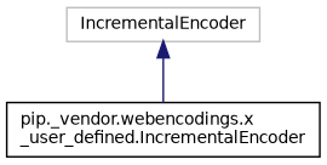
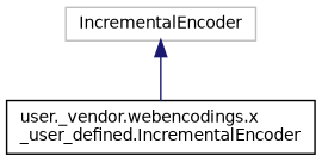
  digraph {
    rankdir=TB
    node [fillcolor=white fontname=Helvetica fontsize=10 shape=record style=filled]
    n1 [color=grey75 height=0.2 label=IncrementalEncoder width=0.4]
-   n2 [color=black height=0.2 label="pip._vendor.webencodings.x\l_user_defined.IncrementalEncoder" width=0.4]
+   n2 [color=black height=0.2 label="user._vendor.webencodings.x\l_user_defined.IncrementalEncoder" width=0.4]
    n1 -> n2 [color=midnightblue dir=back fontname=Helvetica fontsize=10 labelfontname=Helvetica labelfontsize=10 style=solid]
  }
